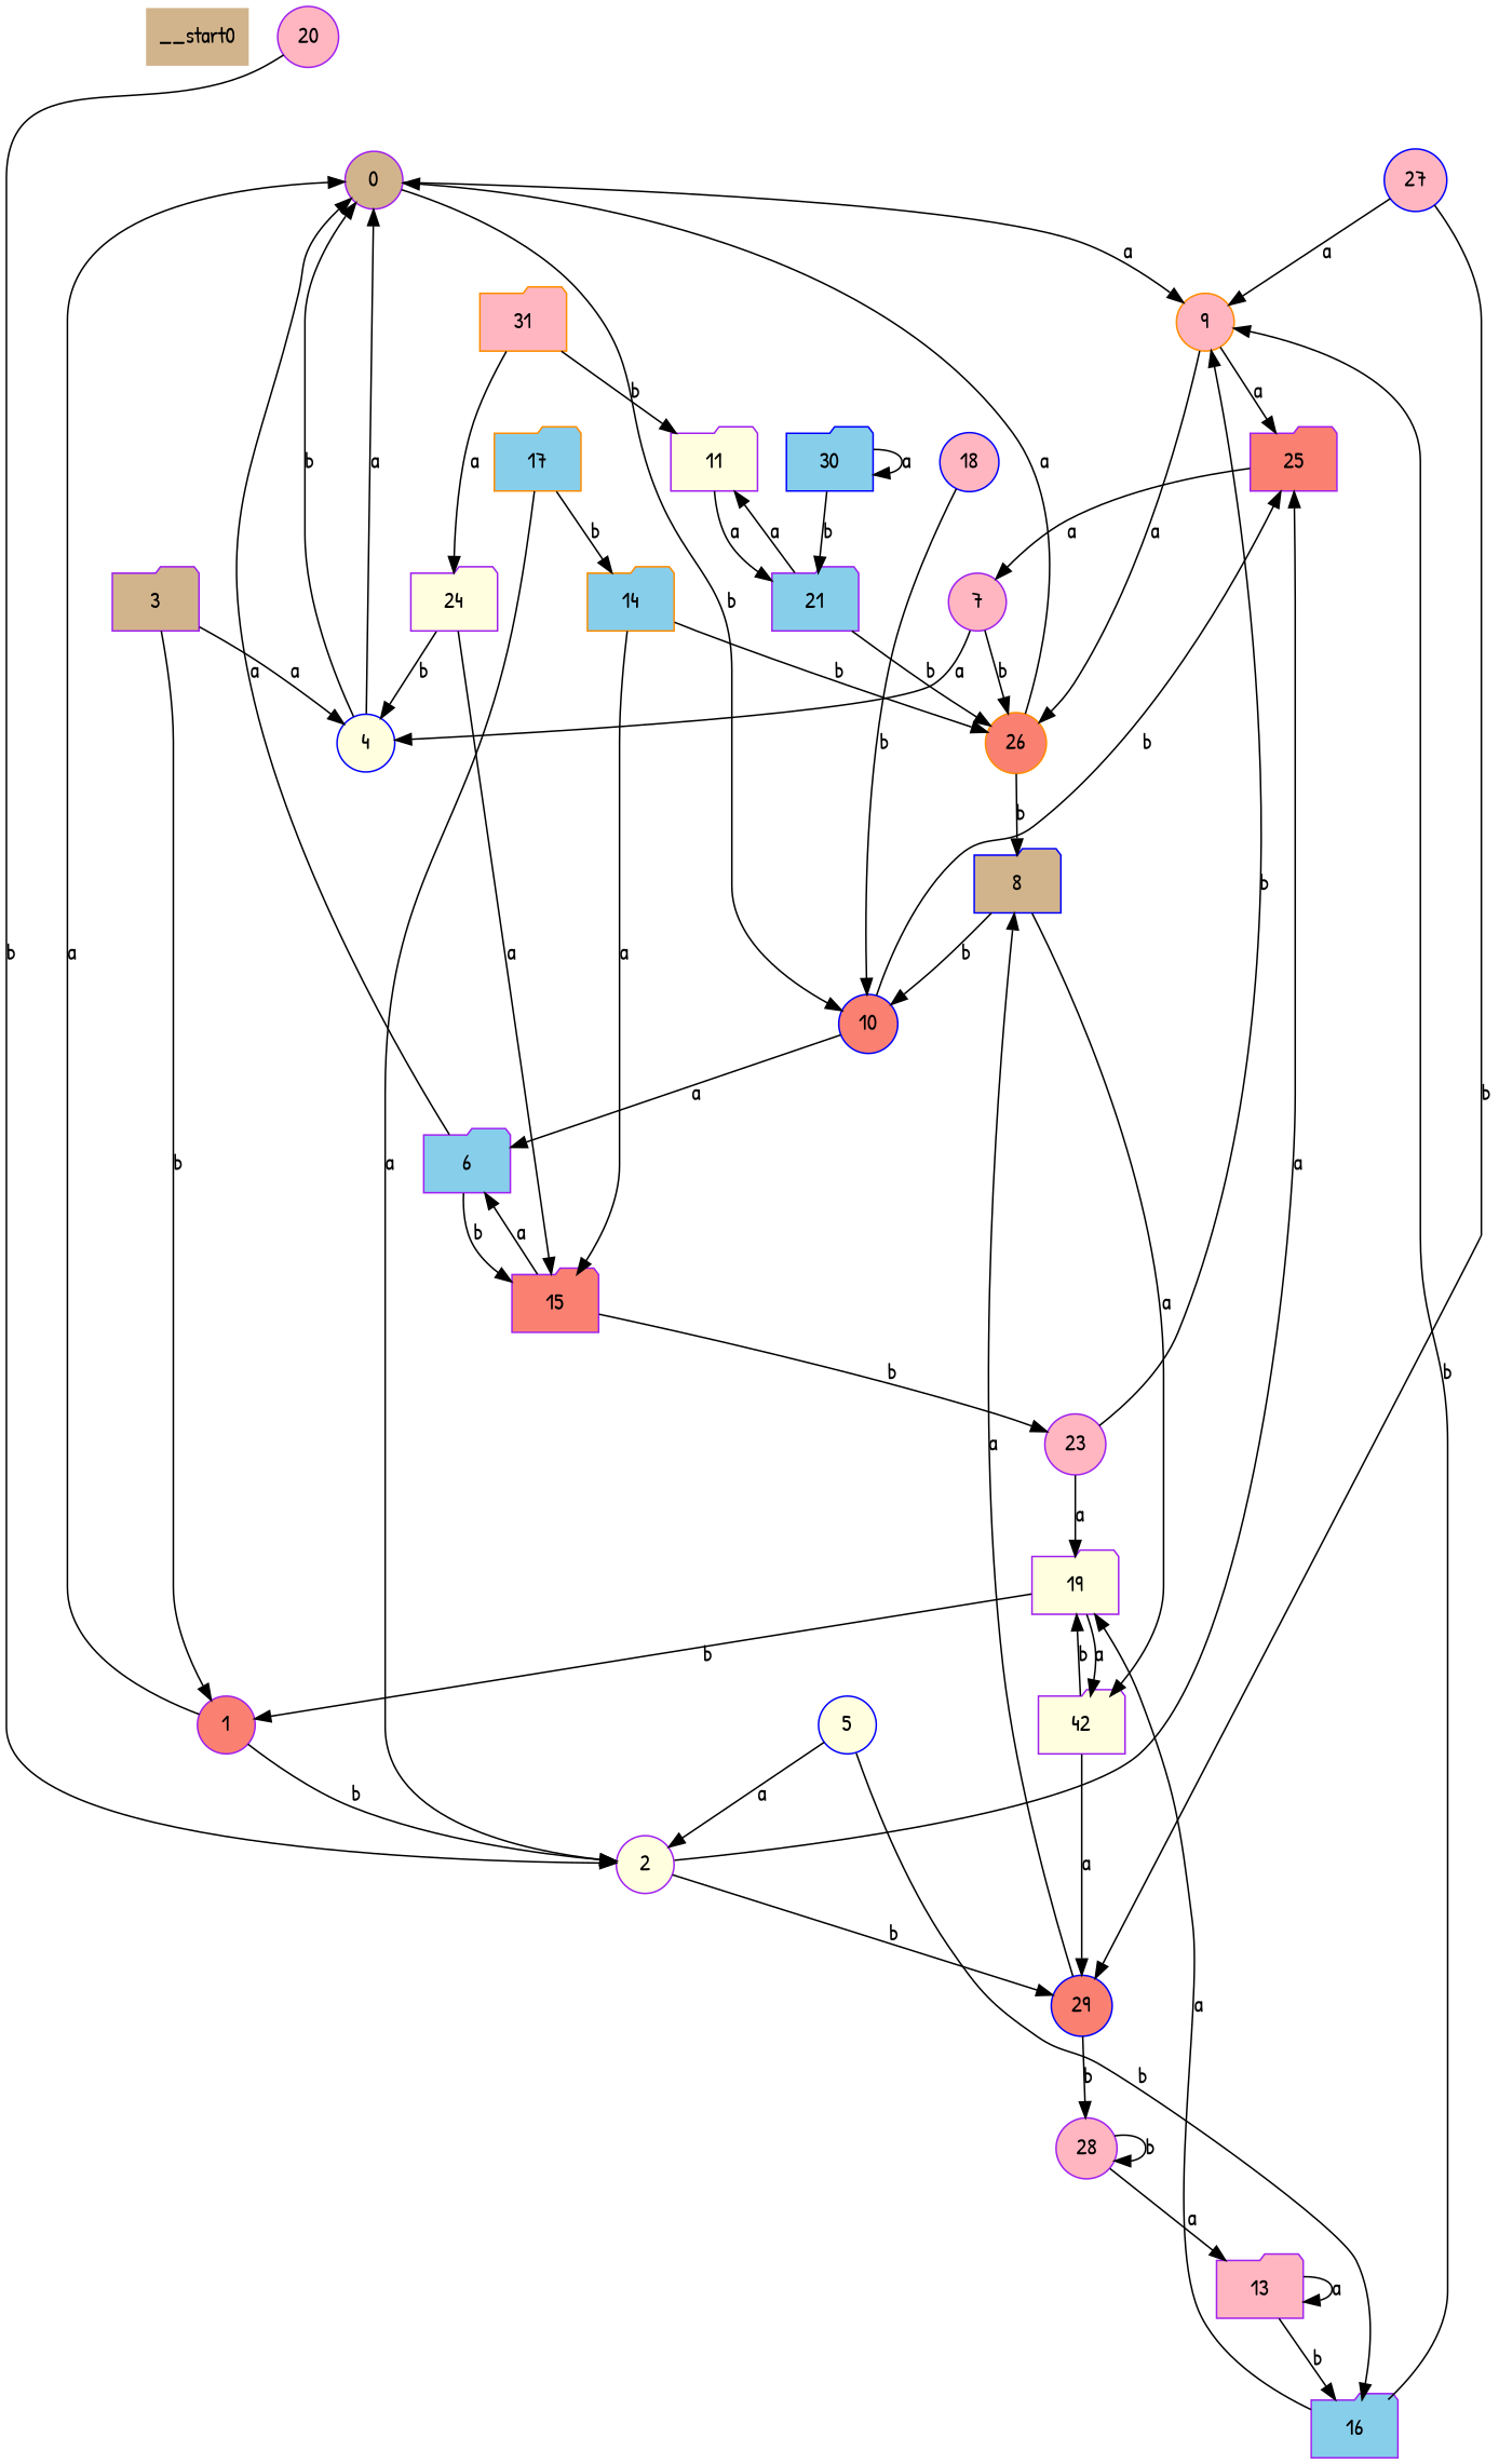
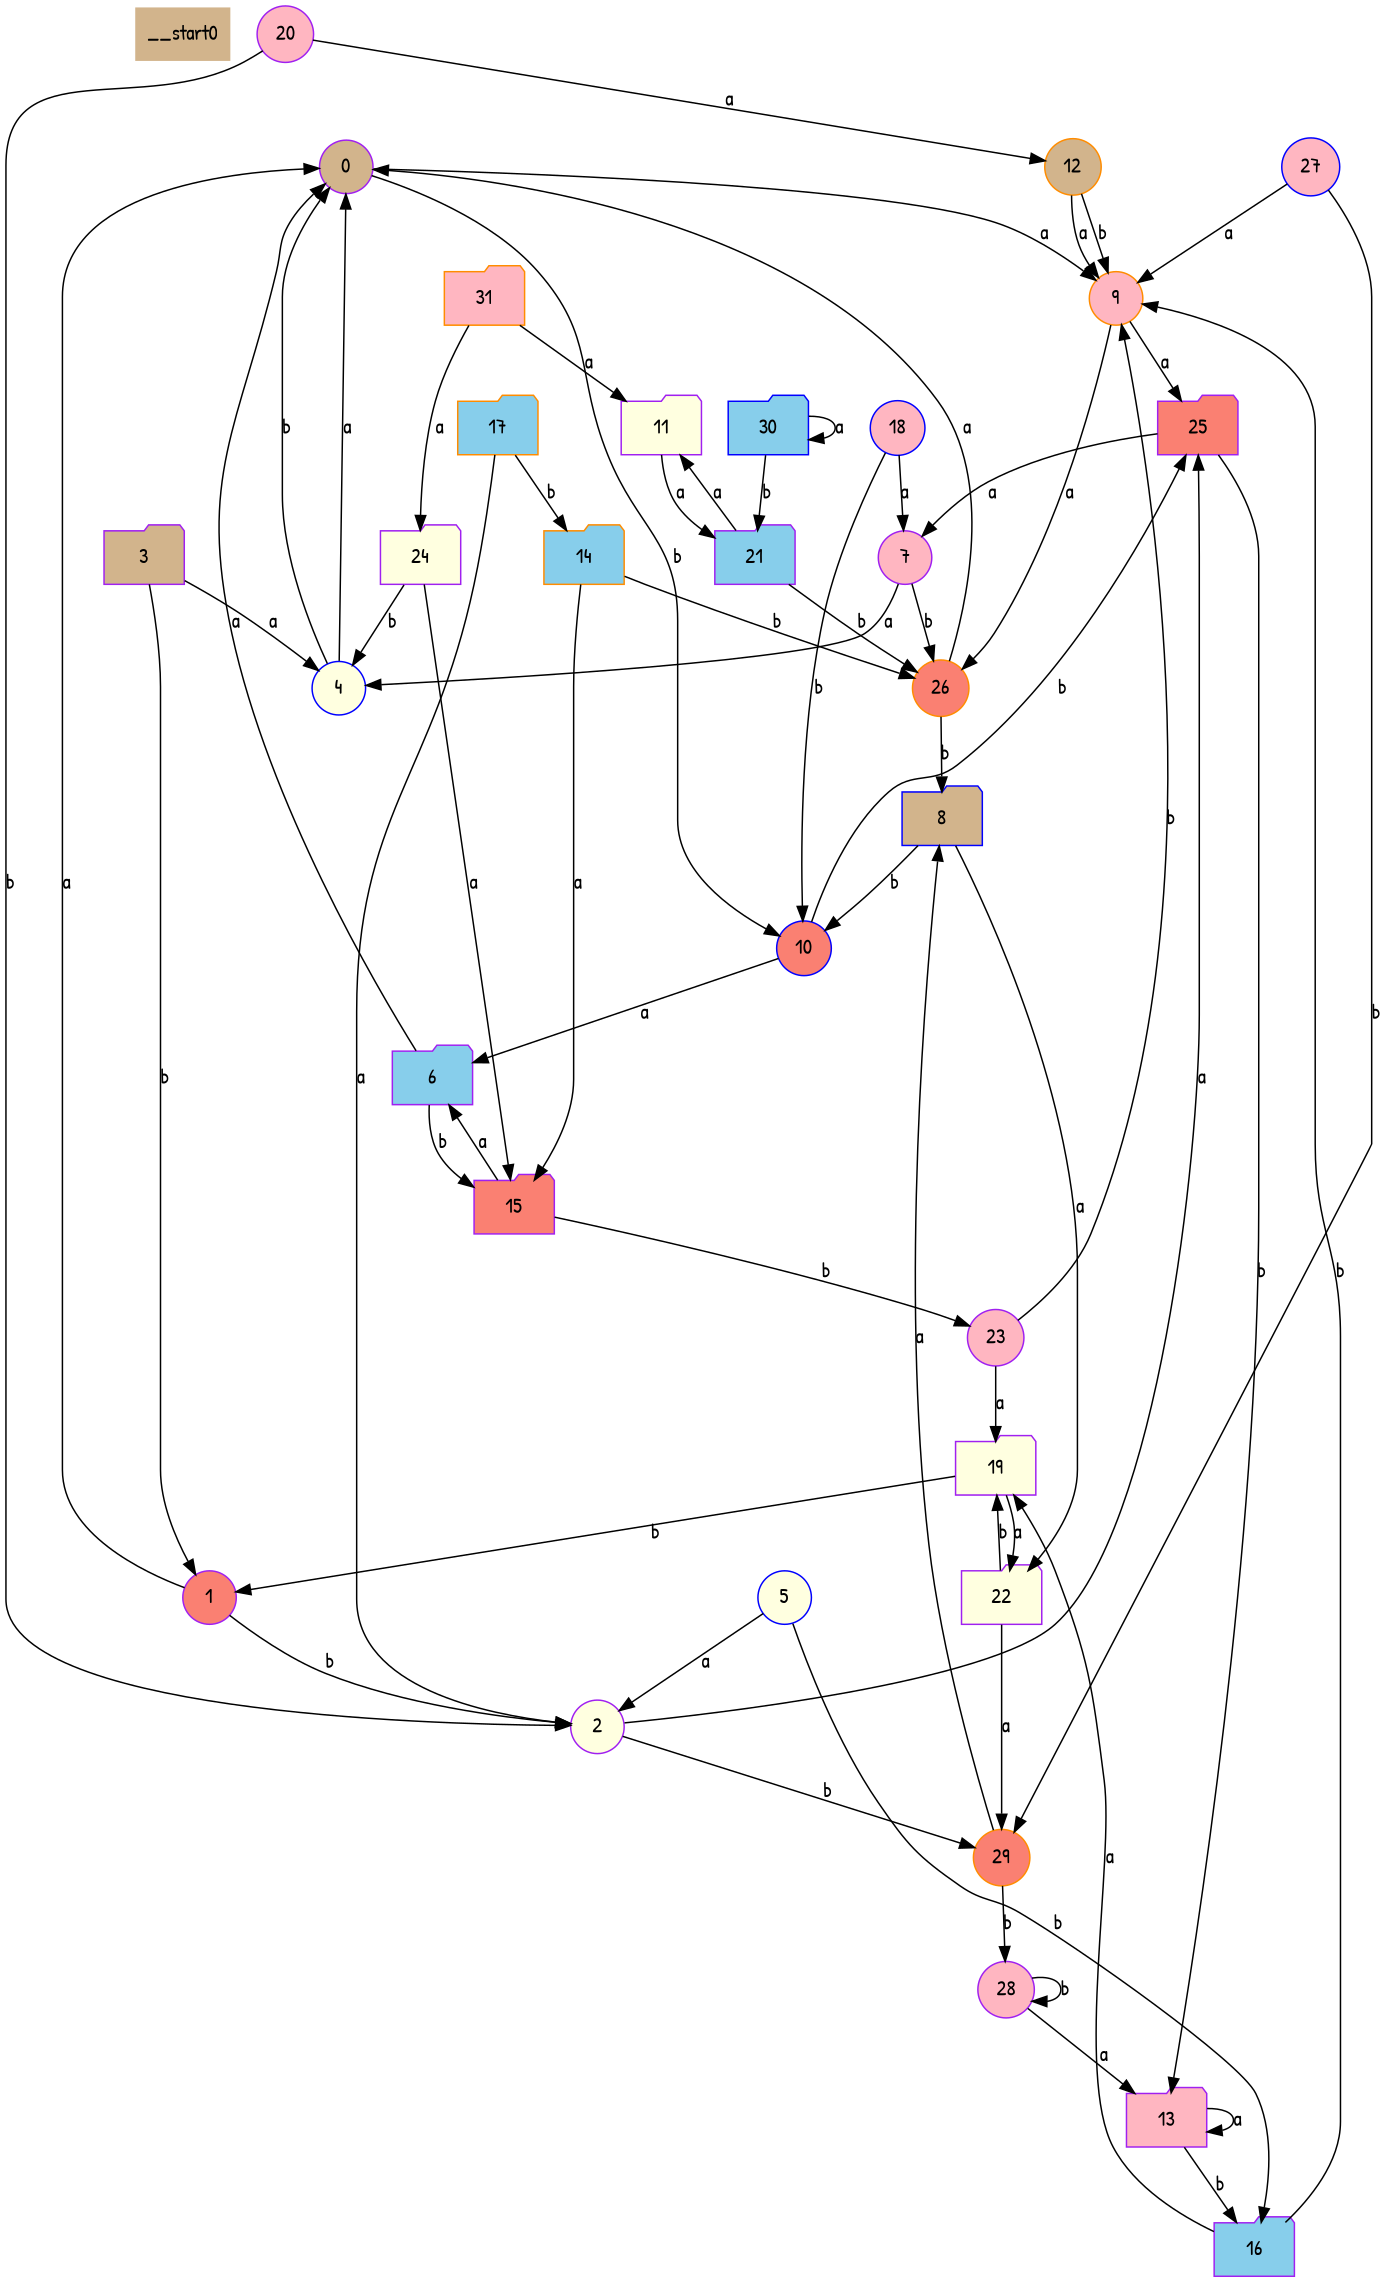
  digraph {
    fontname="Patrick Hand"
    rankdir=TB
    node [color=purple fillcolor=lightpink fontname="Patrick Hand" shape=circle style=filled]
    edge [fontname="Patrick Hand"]
    __start0 [fillcolor=tan shape=none]
    n2 [fillcolor=tan label=0]
    n3 [color=darkorange label=9 style="rounded,filled"]
    n4 [color=blue fillcolor=salmon label=10]
    n5 [fillcolor=salmon label=25 shape=folder]
    n6 [color=darkorange fillcolor=salmon label=26 style="rounded,filled"]
    n7 [fillcolor=skyblue label=6 shape=folder]
    n8 [fillcolor=salmon label=1]
    n9 [fillcolor=lightyellow label=2]
-   n10 [color=blue fillcolor=salmon label=29]
+   n10 [color=darkorange fillcolor=salmon label=29]
    n11 [label=7]
    n12 [label=13 shape=folder]
    n13 [color=blue fillcolor=tan label=8 shape=folder style="rounded,filled"]
    n14 [label=28]
    n15 [fillcolor=tan label=3 shape=folder style="rounded,filled"]
    n16 [color=blue fillcolor=lightyellow label=4 style="rounded,filled"]
    n17 [color=blue fillcolor=lightyellow label=5 style="rounded,filled"]
    n18 [fillcolor=skyblue label=16 shape=folder style="rounded,filled"]
    n19 [fillcolor=lightyellow label=19 shape=folder]
    n20 [fillcolor=salmon label=15 shape=folder]
    n21 [label=23 style="rounded,filled"]
-   n22 [fillcolor=lightyellow label=42 shape=folder]
+   n22 [fillcolor=lightyellow label=22 shape=folder]
    n23 [color=blue label=18]
    n24 [fillcolor=lightyellow label=11 shape=folder style="rounded,filled"]
    n25 [fillcolor=skyblue label=21 shape=folder style="rounded,filled"]
    n26 [label=20]
+   n27 [color=darkorange fillcolor=tan label=12]
    n28 [color=darkorange fillcolor=skyblue label=14 shape=folder]
    n29 [color=darkorange fillcolor=skyblue label=17 shape=folder style="rounded,filled"]
    n30 [fillcolor=lightyellow label=24 shape=folder]
    n31 [color=blue label=27]
    n32 [color=blue fillcolor=skyblue label=30 shape=folder style="rounded,filled"]
    n33 [color=darkorange label=31 shape=folder style="rounded,filled"]
    n2 -> n3 [label=a]
    n2 -> n4 [label=b]
    n3 -> n5 [label=a]
    n3 -> n6 [label=a]
    n4 -> n5 [label=b]
    n4 -> n7 [label=a]
    n5 -> n11 [label=a]
+   n5 -> n12 [label=b]
    n6 -> n2 [label=a]
    n6 -> n13 [label=b]
    n7 -> n2 [label=a]
    n7 -> n20 [label=b]
    n8 -> n2 [label=a]
    n8 -> n9 [label=b]
    n9 -> n5 [label=a]
    n9 -> n10 [label=b]
    n10 -> n13 [label=a]
    n10 -> n14 [label=b]
    n11 -> n6 [label=b]
    n11 -> n16 [label=a]
    n12 -> n12 [label=a]
    n12 -> n18 [label=b]
    n13 -> n4 [label=b]
    n13 -> n22 [label=a]
    n14 -> n12 [label=a]
    n14 -> n14 [label=b]
    n15 -> n8 [label=b]
    n15 -> n16 [label=a]
    n16 -> n2 [label=a]
    n16 -> n2 [label=b]
    n17 -> n9 [label=a]
    n17 -> n18 [label=b]
    n18 -> n3 [label=b]
    n18 -> n19 [label=a]
    n19 -> n8 [label=b]
    n19 -> n22 [label=a]
    n20 -> n7 [label=a]
    n20 -> n21 [label=b]
    n21 -> n3 [label=b]
    n21 -> n19 [label=a]
    n22 -> n10 [label=a]
    n22 -> n19 [label=b]
    n23 -> n4 [label=b]
+   n23 -> n11 [label=a]
    n24 -> n25 [label=a]
    n25 -> n6 [label=b]
    n25 -> n24 [label=a]
    n26 -> n9 [label=b]
+   n26 -> n27 [label=a]
+   n27 -> n3 [label=a]
+   n27 -> n3 [label=b]
    n28 -> n6 [label=b]
    n28 -> n20 [label=a]
    n29 -> n9 [label=a]
    n29 -> n28 [label=b]
    n30 -> n16 [label=b]
    n30 -> n20 [label=a]
    n31 -> n3 [label=a]
    n31 -> n10 [label=b]
    n32 -> n25 [label=b]
    n32 -> n32 [label=a]
-   n33 -> n24 [label=b]
+   n33 -> n24 [label=a]
    n33 -> n30 [label=a]
  }
